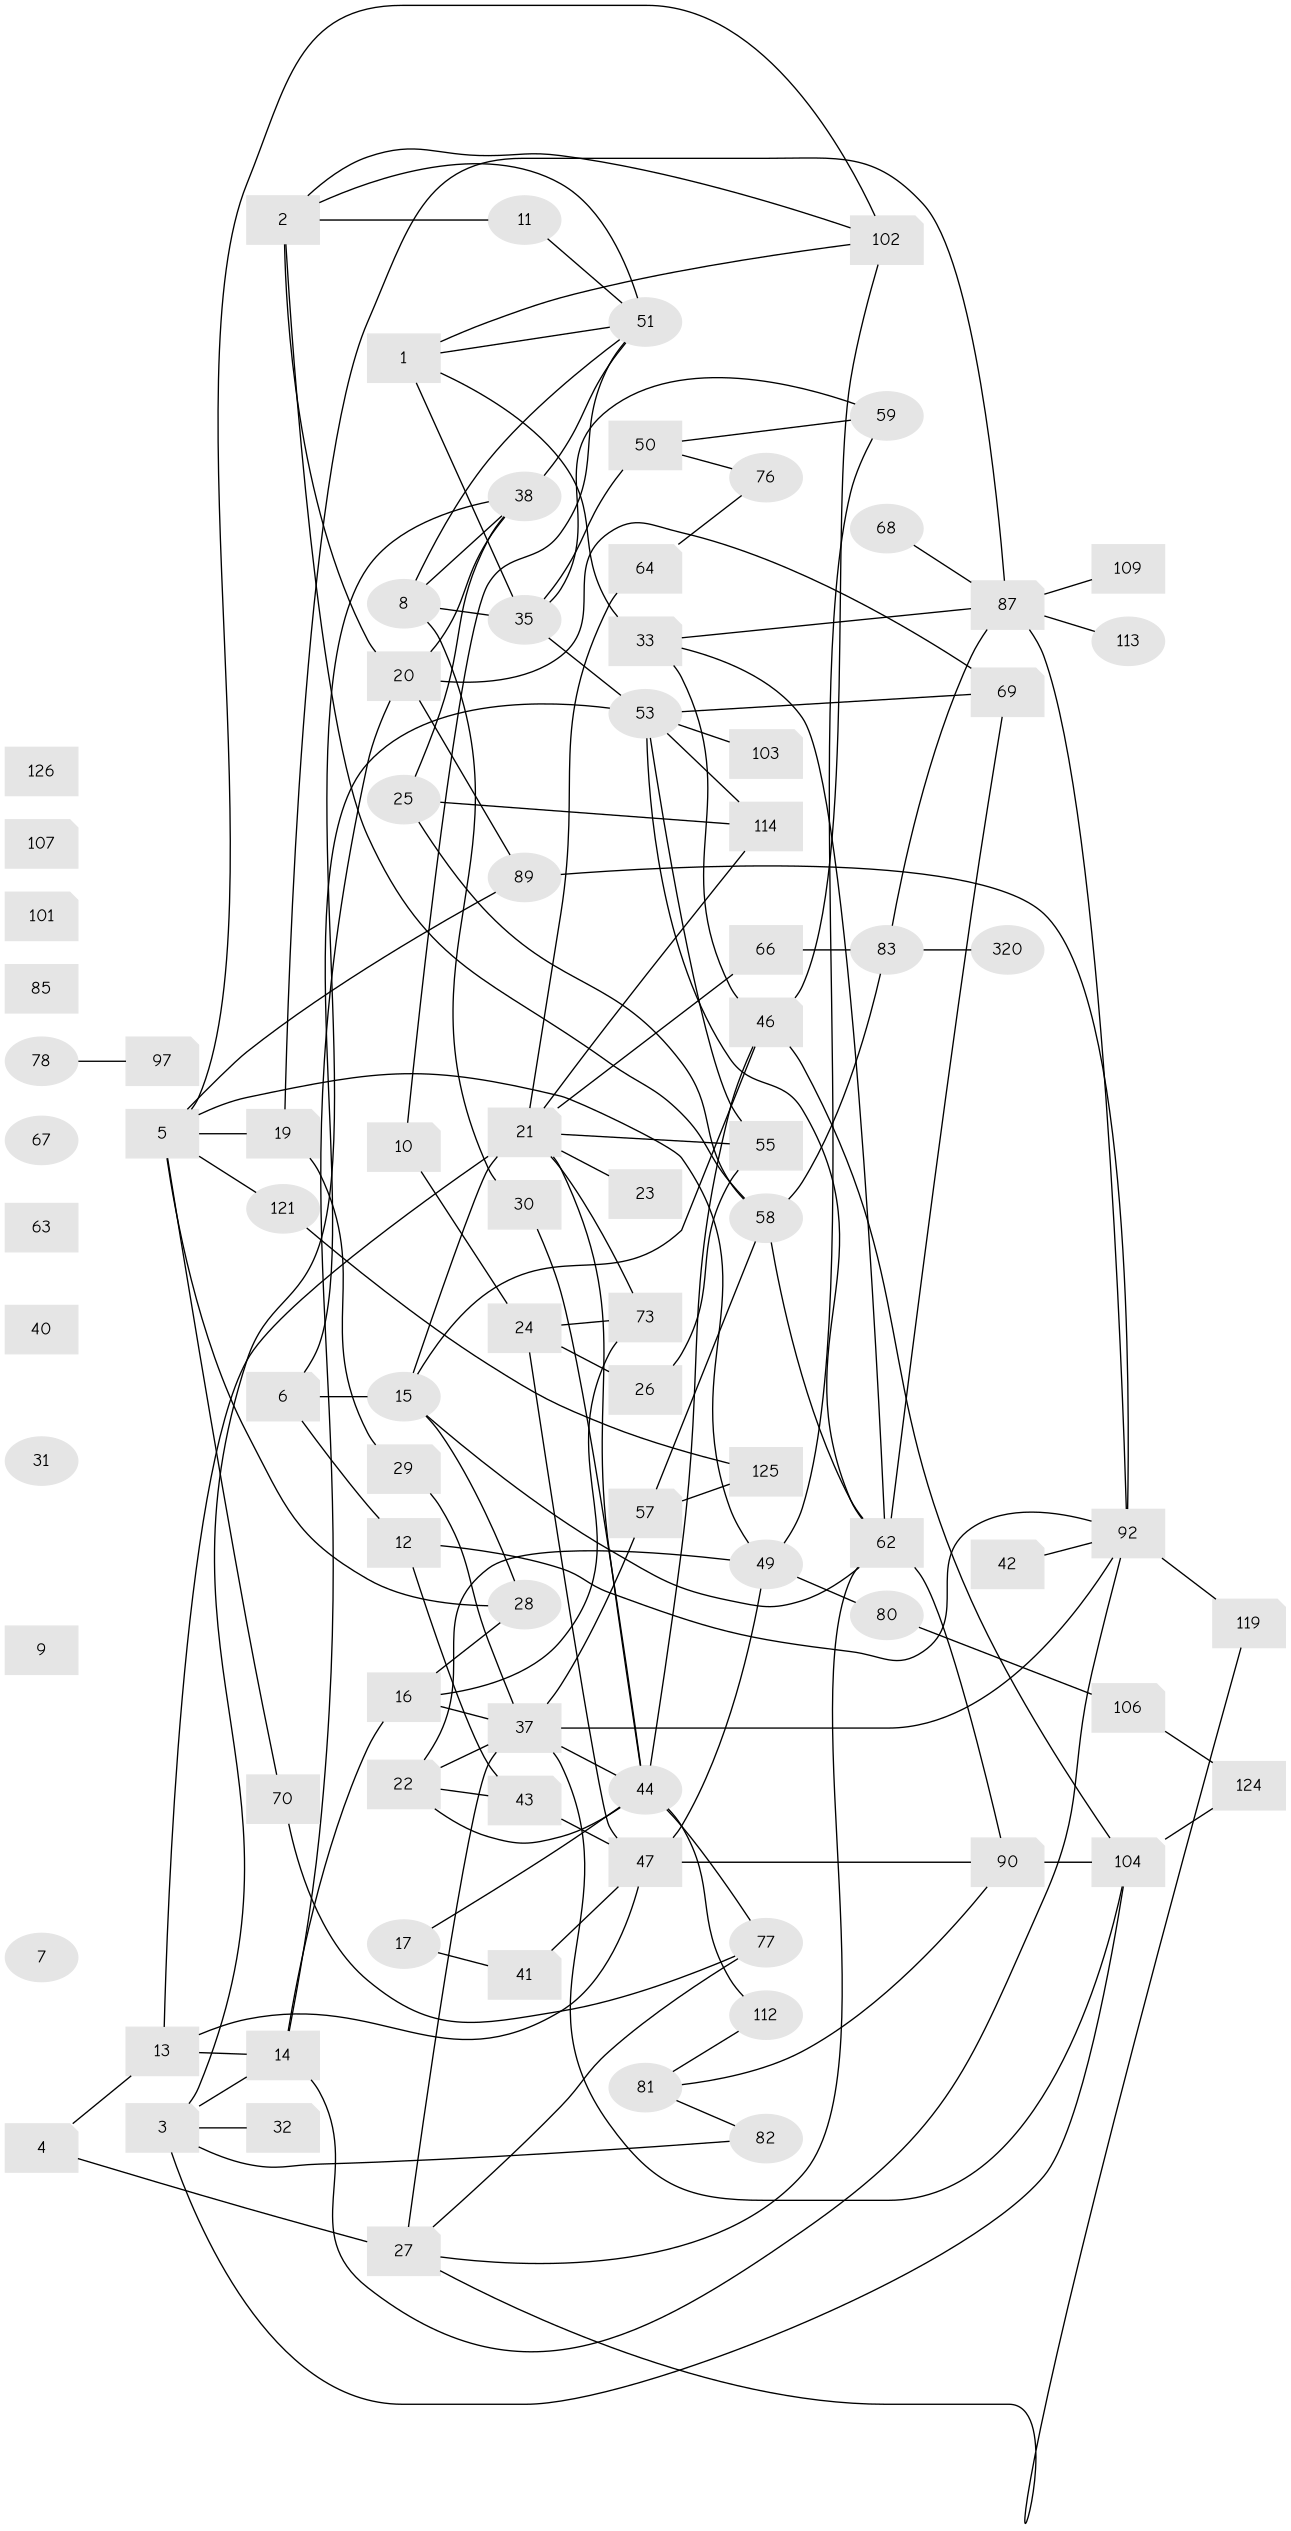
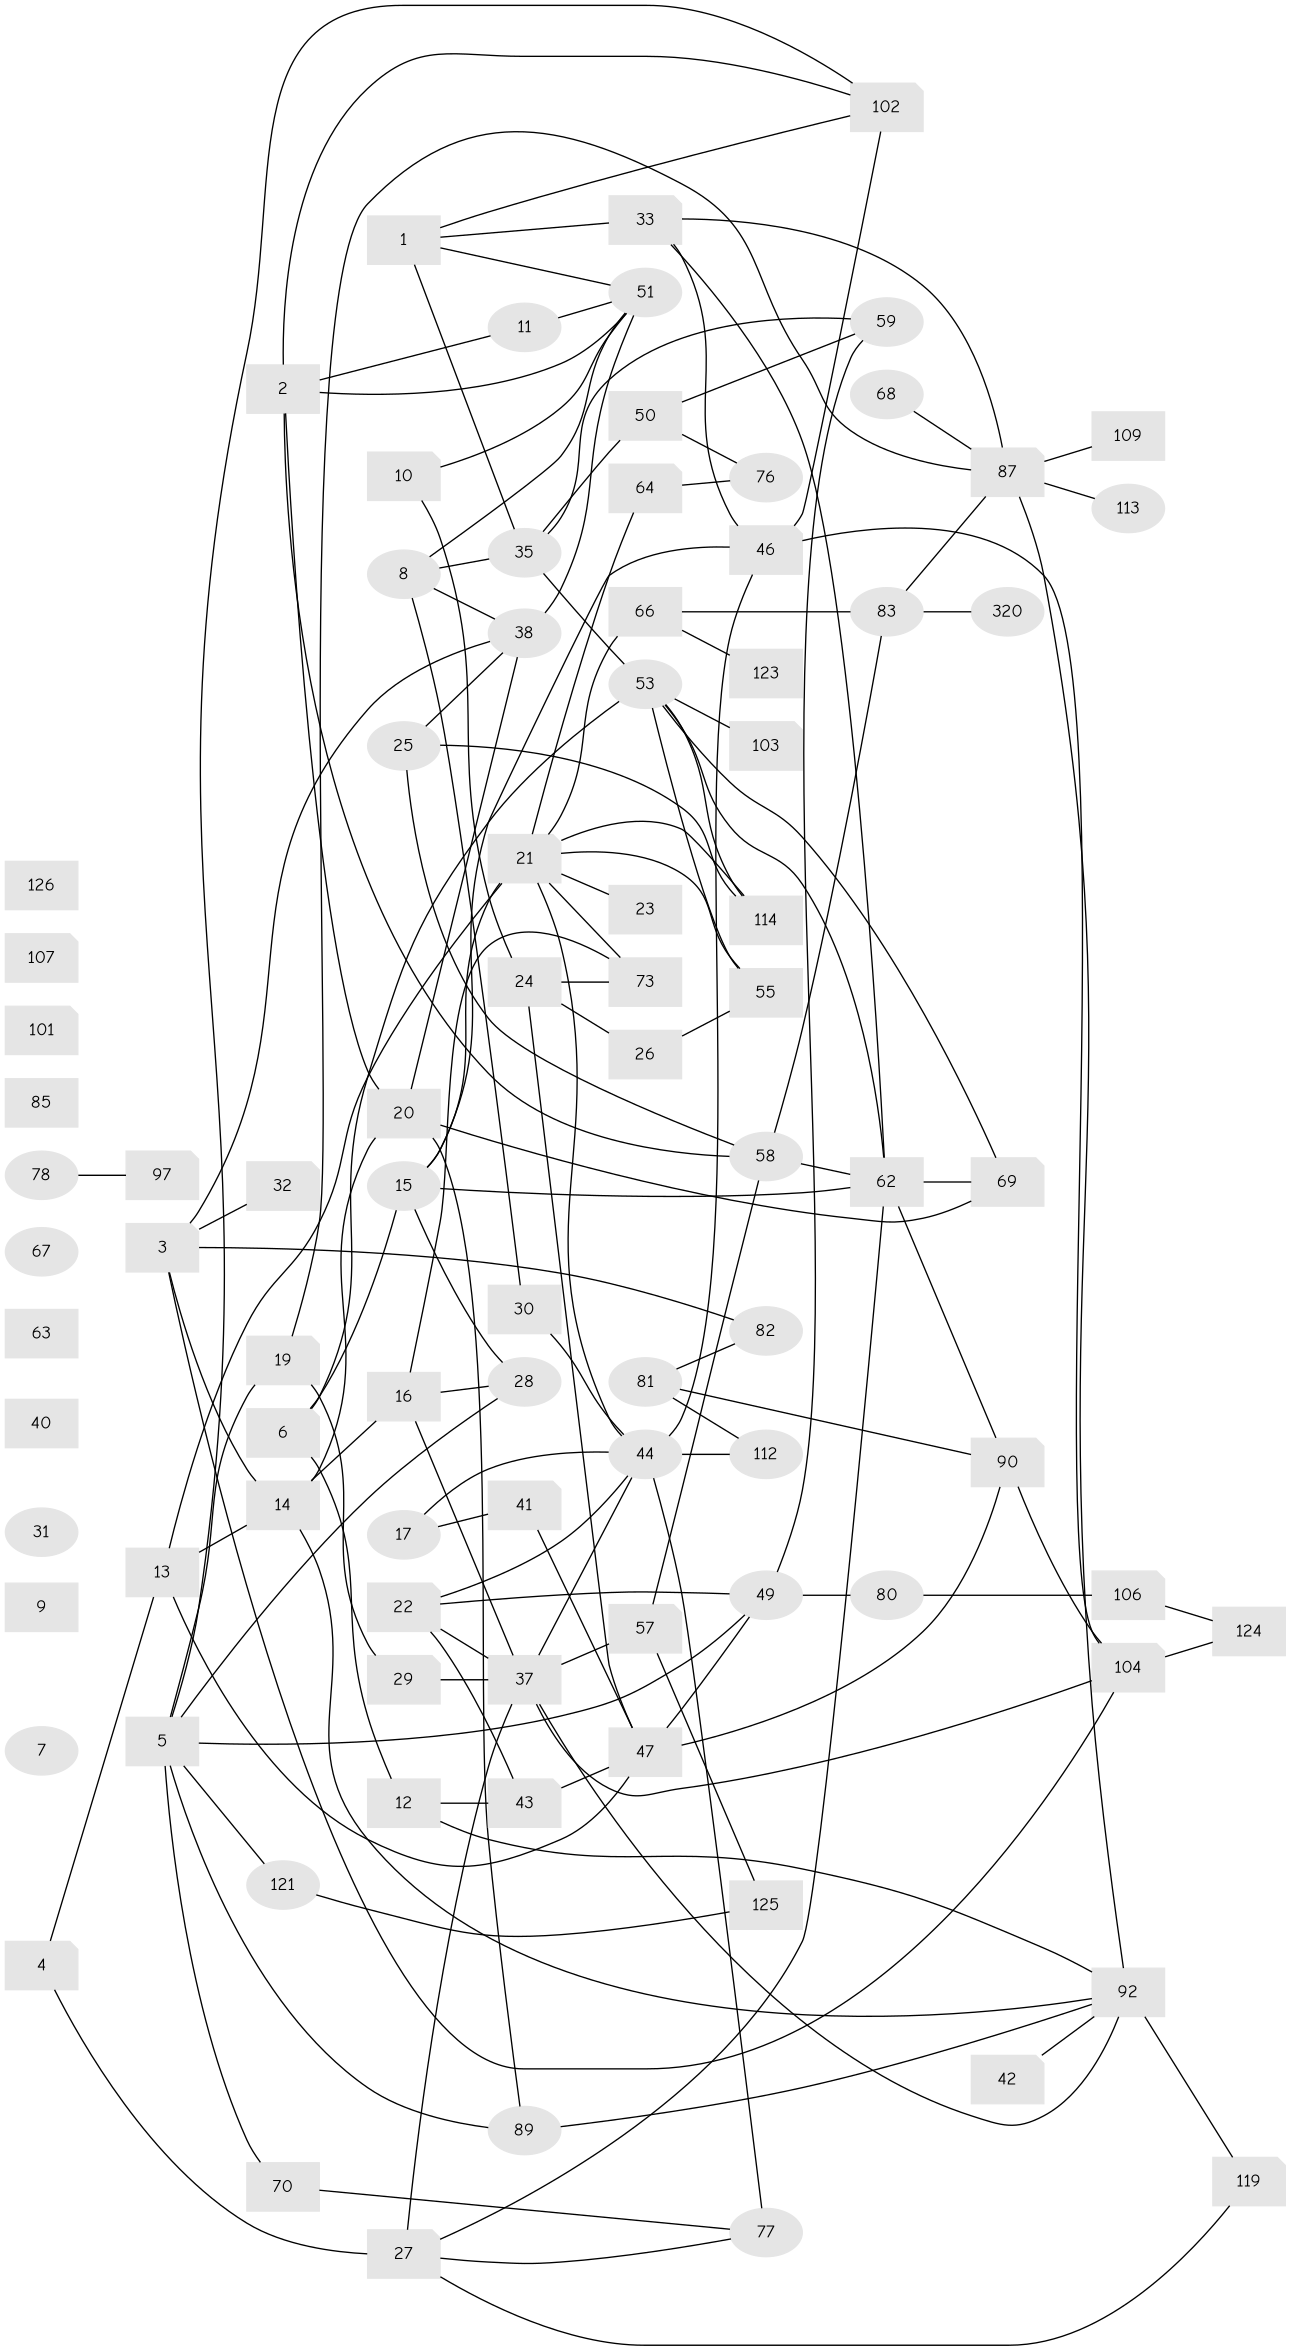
  graph {
    fontname="Comic Neue"
    rankdir=LR
    node [color=gray90 fontname="Comic Neue" shape=box style=filled]
    edge [fontname="Comic Neue"]
    1 [super="+54"]
    33 [shape=note super="+74"]
    35 [shape=ellipse super="+79"]
    51 [shape=ellipse super="+65"]
    102 [shape=note]
    46 [shape=note]
    62 [super="+118"]
    87 [shape=note super="+99"]
    53 [shape=ellipse super="+72"]
    50
    59 [shape=ellipse super="+86"]
    2 [super="+18"]
    11 [shape=ellipse]
    20 [super="+48"]
    58 [shape=ellipse super="+91"]
    38 [shape=ellipse super="+45"]
    89 [shape=ellipse]
    69 [shape=note]
    83 [shape=ellipse super="+98"]
    14 [super="+117"]
    92 [super="+96"]
    16 [super="+94"]
    3 [shape=note]
    32 [shape=note]
    82 [shape=ellipse super="+88"]
    104 [shape=note super="+105"]
    124
    4 [shape=note]
    13
    27 [shape=note super="+71"]
    21 [shape=note super="+34"]
    47 [super="+75"]
    37 [super="+108"]
    77 [shape=ellipse]
    119 [shape=note]
    5 [super="+39"]
    19 [shape=note super="+56"]
    28 [shape=ellipse super="+60"]
    49 [shape=ellipse]
    70
    121 [shape=ellipse]
    29 [shape=note]
    80 [shape=ellipse super="+116"]
    125
    6 [shape=note super="+110"]
    12 [super="+111"]
    15 [shape=ellipse super="+36"]
    43 [shape=note]
    55
    114
    103 [shape=note]
    7 [shape=ellipse]
    8 [shape=ellipse]
    30
    44 [shape=ellipse super="+122"]
    9
    10 [shape=note]
    24
    73
    26
    23 [super="+61"]
    64 [shape=note]
    66
    90 [shape=note super="+115"]
    57 [shape=note super="+95"]
    17 [shape=ellipse super="+127"]
    41 [shape=note super="+52"]
    112 [shape=ellipse]
    109
    113 [shape=ellipse]
    76 [shape=ellipse]
+   123
    22 [shape=note super="+93"]
    25 [shape=ellipse super="+100"]
    31 [shape=ellipse]
    40
    42 [shape=note]
    106 [shape=note]
    n79 [label=320 shape=ellipse]
    63
    67 [shape=ellipse]
    68 [shape=ellipse]
    78 [shape=ellipse]
    97 [shape=note]
    81 [shape=ellipse super="+84"]
    85
    101 [shape=note]
    107 [shape=note]
    126
    1 -- 33
    1 -- 35
    1 -- 51
    1 -- 102
    33 -- 46
    33 -- 62
    33 -- 87
    35 -- 53
    35 -- 50
    35 -- 59
    46 -- 102
    46 -- 104
    62 -- 69
    62 -- 90
    87 -- 92 [weight=2]
    87 -- 109
    87 -- 113
    53 -- 62
    53 -- 69
    53 -- 55
    53 -- 114
    53 -- 103
    50 -- 59
    50 -- 76
    2 -- 51
    2 -- 102
    2 -- 11
    2 -- 20
    2 -- 58
    11 -- 51
    20 -- 38
    20 -- 89
    20 -- 69
    58 -- 62
    58 -- 83
    38 -- 51
    89 -- 92
    83 -- 87
    83 -- n79
    14 -- 20
    14 -- 92
    14 -- 16
    92 -- 119
    16 -- 37
    16 -- 28
    16 -- 73
    3 -- 38
    3 -- 14
    3 -- 32
    3 -- 82
    3 -- 104
    104 -- 124
    4 -- 13
    4 -- 27
    13 -- 14
    13 -- 21
    13 -- 47
    27 -- 62
    27 -- 37
    27 -- 77
    27 -- 119
    21 -- 55
    21 -- 114
    21 -- 44
    21 -- 73
    21 -- 23
    21 -- 64
    21 -- 66
    47 -- 49
    47 -- 90
    37 -- 92
    37 -- 104
    37 -- 44
    37 -- 57
    5 -- 102
    5 -- 89
    5 -- 19
    5 -- 28
    5 -- 49
    5 -- 70
    5 -- 121
    19 -- 87
    19 -- 29
    49 -- 59
    49 -- 80
    70 -- 77
    121 -- 125
    29 -- 37
    80 -- 106
    6 -- 53
    6 -- 12
    6 -- 15
    12 -- 92
    12 -- 43
    15 -- 46
    15 -- 62
    15 -- 21
    15 -- 28
    43 -- 47
    8 -- 35
    8 -- 51
    8 -- 38
    8 -- 30
    30 -- 44
    44 -- 46
    44 -- 77
    44 -- 112
    10 -- 51
    10 -- 24
    24 -- 47
    24 -- 73
    24 -- 26
    26 -- 55
    64 -- 76
    66 -- 83
+   66 -- 123
    90 -- 104
    57 -- 58
    57 -- 125
    17 -- 44
    17 -- 41
    41 -- 47
    22 -- 37
    22 -- 49
    22 -- 43
    22 -- 44
    25 -- 58
    25 -- 38
    25 -- 114
    42 -- 92
    106 -- 124
    68 -- 87
    78 -- 97
    81 -- 82
    81 -- 90
    81 -- 112
  }
